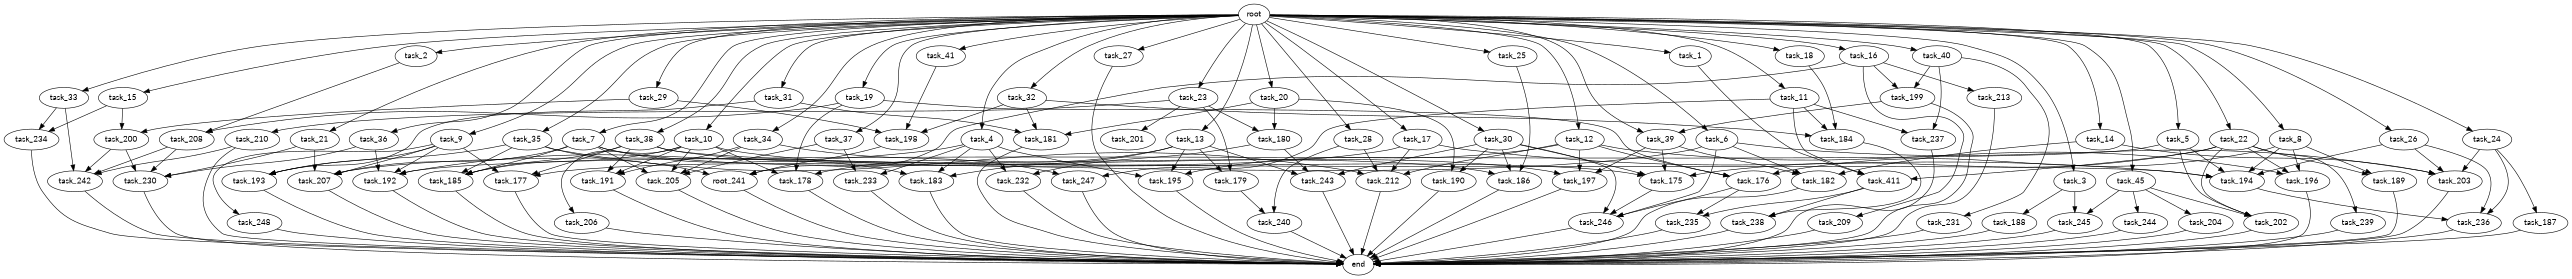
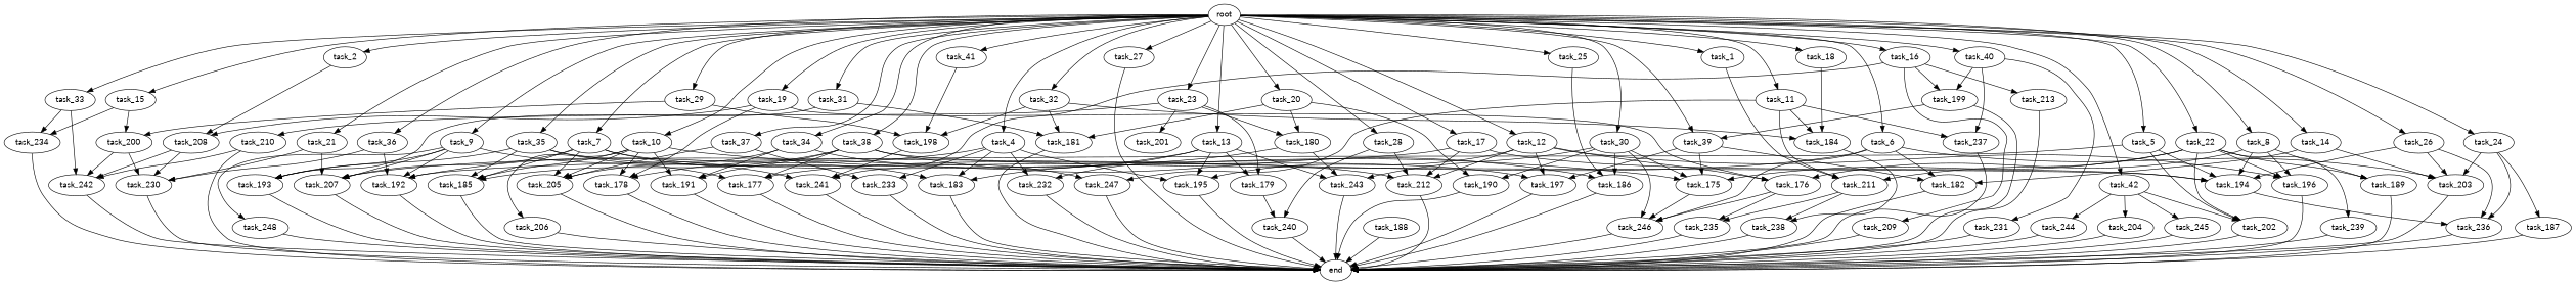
  digraph {
    fontname=Lato
    node [fontname=Lato]
    edge [fontname=Lato]
    task_208
    task_230
    task_242
    end
    task_9
    task_207
    task_177
    task_192
    task_193
    task_248
    task_191
    task_247
    task_181
    task_27
    task_198
-   task_241 [label=root_241]
+   task_241
    task_4
    task_183
    task_195
    task_232
    task_233
    task_2
    task_13
    task_179
    task_243
    task_178
    task_240
    task_182
    task_186
    task_41
    task_245
    task_6
    task_246
    task_203
    task_32
    task_184
    task_238
    task_175
    task_188
    task_231
    task_33
    task_234
    task_31
    task_36
    task_16
    task_209
    task_199
    task_213
    task_39
    task_185
    task_40
    task_237
    task_15
    task_200
    task_10
    task_206
    task_205
    task_29
    task_236
    task_235
    task_190
    task_26
    task_194
    task_25
    task_239
    task_180
    task_18
    task_12
    task_197
    task_196
    task_176
    task_212
    task_210
    task_14
    task_202
    task_21
    task_37
    task_244
    task_187
    task_23
    task_201
    root
    task_5
    task_11
-   task_3
    task_19
    task_22
    task_7
    task_28
    task_34
    task_17
    task_20
    task_1
-   task_42 [label=task_45]
+   task_42
    task_35
    task_30
    task_38
    task_24
    task_8
-   task_211 [label=task_411]
+   task_211
    task_189
    task_204
    task_208 -> task_230
    task_208 -> task_242
    task_230 -> end
    task_242 -> end
    task_9 -> task_207
    task_9 -> task_177
    task_9 -> task_192
    task_9 -> task_193
    task_9 -> task_248
    task_207 -> end
    task_177 -> end
    task_192 -> end
    task_193 -> end
    task_248 -> end
    task_191 -> end
    task_247 -> end
    task_181 -> end
    task_27 -> end
    task_198 -> task_241
    task_241 -> end
    task_4 -> task_192
    task_4 -> task_183
    task_4 -> task_195
    task_4 -> task_232
    task_4 -> task_233
    task_183 -> end
    task_195 -> end
    task_232 -> end
    task_233 -> end
    task_2 -> task_208
    task_13 -> task_183
    task_13 -> task_195
    task_13 -> task_179
    task_13 -> task_243
    task_13 -> task_178
    task_179 -> task_240
    task_243 -> end
    task_178 -> end
    task_240 -> end
    task_182 -> end
    task_186 -> end
    task_41 -> task_198
    task_245 -> end
    task_6 -> task_177
    task_6 -> task_182
    task_6 -> task_246
    task_6 -> task_203
    task_246 -> end
    task_203 -> end
    task_32 -> task_181
    task_32 -> task_198
    task_32 -> task_184
    task_184 -> task_238
    task_238 -> end
    task_175 -> task_246
    task_188 -> end
    task_231 -> end
    task_33 -> task_242
    task_33 -> task_234
    task_234 -> end
    task_31 -> task_193
    task_31 -> task_181
    task_36 -> task_230
    task_36 -> task_192
    task_16 -> task_241
    task_16 -> task_209
    task_16 -> task_199
    task_16 -> task_213
    task_209 -> end
    task_199 -> end
    task_199 -> task_39
    task_213 -> end
    task_39 -> task_182
    task_39 -> task_175
    task_39 -> task_197
    task_185 -> end
    task_40 -> task_231
    task_40 -> task_199
    task_40 -> task_237
    task_237 -> end
    task_15 -> task_234
    task_15 -> task_200
    task_200 -> task_230
    task_200 -> task_242
    task_10 -> task_191
    task_10 -> task_178
    task_10 -> task_175
    task_10 -> task_185
    task_10 -> task_206
    task_10 -> task_205
    task_206 -> end
    task_205 -> end
    task_29 -> task_198
    task_29 -> task_200
    task_236 -> end
    task_235 -> end
    task_190 -> end
    task_26 -> task_203
    task_26 -> task_236
    task_26 -> task_194
    task_194 -> task_236
    task_25 -> task_186
    task_239 -> end
    task_180 -> task_232
    task_180 -> task_243
    task_18 -> task_184
    task_12 -> task_195
    task_12 -> task_197
    task_12 -> task_196
    task_12 -> task_176
    task_12 -> task_212
    task_197 -> end
    task_196 -> end
    task_176 -> task_246
    task_176 -> task_235
    task_212 -> end
    task_210 -> task_242
    task_210 -> end
    task_14 -> task_182
    task_14 -> task_203
    task_202 -> end
    task_21 -> task_230
    task_21 -> task_207
    task_37 -> task_233
    task_37 -> task_205
    task_244 -> end
    task_187 -> end
    task_23 -> task_179
    task_23 -> task_180
    task_23 -> task_210
    task_23 -> task_201
    root -> task_9
    root -> task_27
    root -> task_4
    root -> task_2
    root -> task_13
    root -> task_41
    root -> task_6
    root -> task_32
    root -> task_33
    root -> task_31
    root -> task_36
    root -> task_16
    root -> task_39
    root -> task_40
    root -> task_15
    root -> task_10
    root -> task_29
    root -> task_26
    root -> task_25
    root -> task_18
    root -> task_12
    root -> task_14
    root -> task_21
    root -> task_37
    root -> task_23
    root -> task_5
    root -> task_11
-   root -> task_3
    root -> task_19
    root -> task_22
    root -> task_7
    root -> task_28
    root -> task_34
    root -> task_17
    root -> task_20
    root -> task_1
    root -> task_42
    root -> task_35
    root -> task_30
    root -> task_38
    root -> task_24
    root -> task_8
    task_5 -> task_192
    task_5 -> task_194
    task_5 -> task_202
    task_11 -> task_247
    task_11 -> task_184
    task_11 -> task_237
    task_11 -> task_211
-   task_3 -> task_245
-   task_3 -> task_188
    task_19 -> task_208
    task_19 -> task_178
    task_19 -> task_176
    task_22 -> task_175
    task_22 -> task_239
    task_22 -> task_196
    task_22 -> task_202
    task_22 -> task_211
    task_22 -> task_189
    task_7 -> task_207
    task_7 -> task_183
    task_7 -> task_185
    task_7 -> task_205
    task_7 -> task_197
    task_28 -> task_240
    task_28 -> task_212
    task_34 -> task_191
    task_34 -> task_247
    task_34 -> task_205
    task_17 -> task_207
    task_17 -> task_194
    task_17 -> task_212
    task_20 -> task_181
    task_20 -> task_190
    task_20 -> task_180
    task_1 -> task_211
    task_42 -> task_245
    task_42 -> task_202
    task_42 -> task_244
    task_42 -> task_204
    task_35 -> task_193
    task_35 -> task_241
    task_35 -> task_185
    task_35 -> task_212
    task_30 -> task_243
    task_30 -> task_186
    task_30 -> task_246
    task_30 -> task_175
    task_30 -> task_190
    task_38 -> task_177
    task_38 -> task_191
    task_38 -> task_186
    task_38 -> task_185
    task_38 -> task_194
    task_24 -> task_203
    task_24 -> task_236
    task_24 -> task_187
    task_8 -> task_194
    task_8 -> task_196
    task_8 -> task_176
    task_8 -> task_189
    task_211 -> task_238
    task_211 -> task_235
    task_189 -> end
    task_204 -> end
  }
